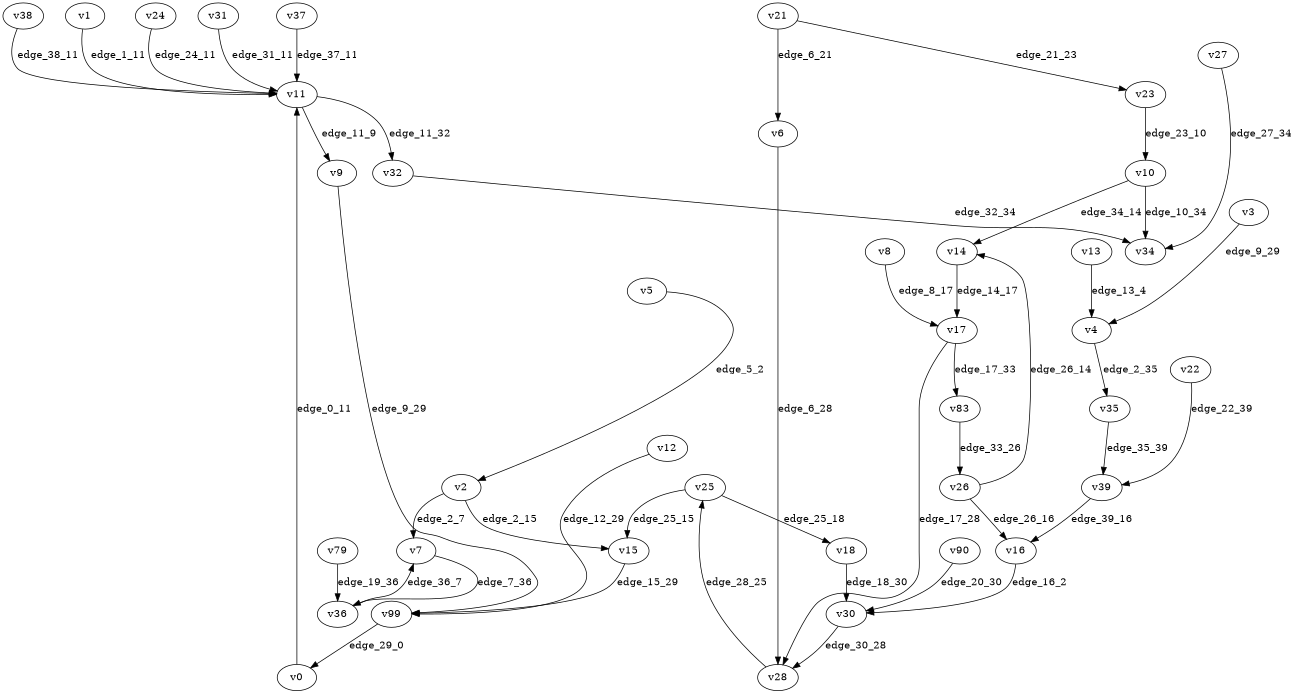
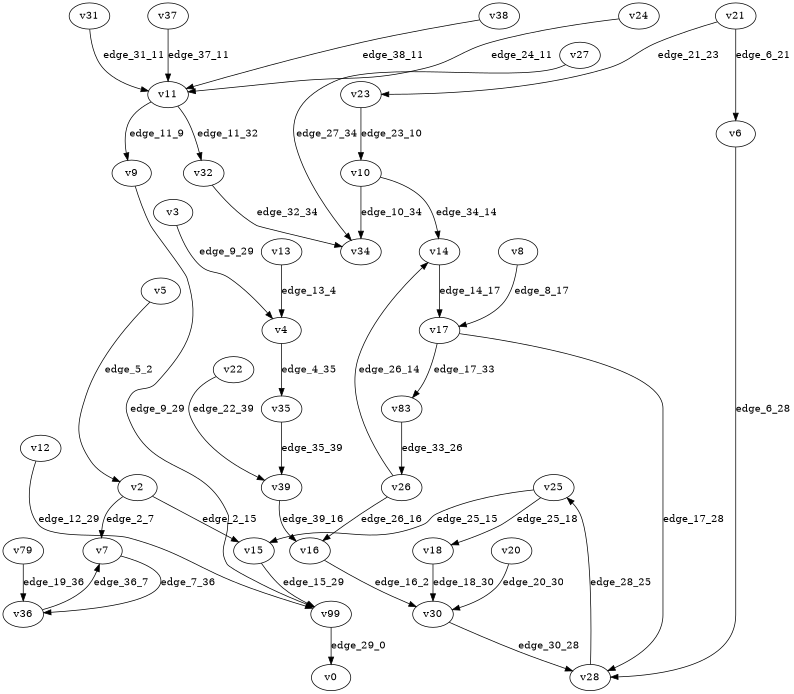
  digraph {
    node [player=1]
    v11 [player=-1]
    v0
    v9 [player=0]
    v32
-   v1
    v2 [player=-1]
    v7 [player=0]
    v15 [player=0]
    v36 [player=-1]
    n10 [label=v99 player=-1]
    v3 [player=0]
    v4 [player=-1]
    v35 [player=0]
    v39 [player=-1]
    v5
    v6 [player=-1]
    v28
    v21
    v23 [player=-1]
    v25 [player=-1]
    v17 [player=-1]
    v8
    n23 [label=v83 player=0]
    v34 [player=-1]
    v10
    v14 [player=0]
    v12
    v13
    v16 [player=0]
    v30 [player=-1]
    v26 [player=-1]
    v18
    n33 [label=v79 player=0]
-   v20 [label=v90]
+   v20
    v22 [player=0]
    v24
    v27 [player=0]
    v31 [player=0]
    v37 [player=0]
    v38
    v11 -> v9 [label=edge_11_9 probability=0.367953]
    v11 -> v32 [label=edge_11_32 probability=0.632047]
-   v0 -> v11 [discount=0.618395 label=edge_0_11 weight=3.973443]
    v9 -> n10 [discount=0.462227 label=edge_9_29 weight=0.270113]
    v32 -> v34 [discount=0.328977 label=edge_32_34 weight=-6.547672]
-   v1 -> v11 [discount=0.190492 label=edge_1_11 weight=-9.786176]
    v2 -> v7 [label=edge_2_7 probability=0.353652]
    v2 -> v15 [label=edge_2_15 probability=0.646348]
    v7 -> v36 [discount=0.851892 label=edge_7_36 weight=-2.542290]
    v15 -> n10 [discount=0.821529 label=edge_15_29 weight=-2.925881]
    v36 -> v7 [label=edge_36_7 probability=1.000000]
    n10 -> v0 [label=edge_29_0 probability=1.000000]
    v3 -> v4 [discount=0.705563 label=edge_9_29 weight=0.736346]
-   v4 -> v35 [label=edge_2_35 probability=1.000000]
+   v4 -> v35 [label=edge_4_35 probability=1.000000]
    v35 -> v39 [discount=0.673229 label=edge_35_39 weight=1.131816]
    v39 -> v16 [label=edge_39_16 probability=1.000000]
    v5 -> v2 [discount=0.239024 label=edge_5_2 weight=-6.820790]
    v6 -> v28 [label=edge_6_28 probability=0.647830]
    v28 -> v25 [discount=0.542163 label=edge_28_25 weight=2.196870]
    v21 -> v6 [label=edge_6_21 probability=0.352170]
    v21 -> v23 [discount=0.511172 label=edge_21_23 weight=-1.642112]
    v23 -> v10 [label=edge_23_10 probability=0.357962]
    v25 -> v15 [label=edge_25_15 probability=0.652987]
    v25 -> v18 [label=edge_25_18 probability=0.347013]
    v17 -> v28 [label=edge_17_28 probability=0.503715]
    v17 -> n23 [label=edge_17_33 probability=0.496285]
    v8 -> v17 [discount=0.866975 label=edge_8_17 weight=2.245096]
    n23 -> v26 [discount=0.842437 label=edge_33_26 weight=5.447294]
    v10 -> v34 [discount=0.637837 label=edge_10_34 weight=5.457066]
    v10 -> v14 [label=edge_34_14 probability=1.000000]
    v14 -> v17 [discount=0.634747 label=edge_14_17 weight=8.318828]
    v12 -> n10 [discount=0.712778 label=edge_12_29 weight=-5.028300]
    v13 -> v4 [discount=0.233076 label=edge_13_4 weight=4.726286]
    v16 -> v30 [discount=0.301466 label=edge_16_2 weight=-1.794256]
    v30 -> v28 [label=edge_30_28 probability=1.000000]
    v26 -> v14 [label=edge_26_14 probability=0.660686]
    v26 -> v16 [label=edge_26_16 probability=0.339314]
    v18 -> v30 [discount=0.502258 label=edge_18_30 weight=9.137103]
    n33 -> v36 [discount=0.792953 label=edge_19_36 weight=5.795230]
    v20 -> v30 [discount=0.559624 label=edge_20_30 weight=2.748317]
    v22 -> v39 [discount=0.750555 label=edge_22_39 weight=-3.258073]
    v24 -> v11 [discount=0.544262 label=edge_24_11 weight=-8.013666]
    v27 -> v34 [discount=0.564070 label=edge_27_34 weight=0.116677]
    v31 -> v11 [discount=0.764566 label=edge_31_11 weight=5.305691]
    v37 -> v11 [discount=0.887239 label=edge_37_11 weight=8.821189]
    v38 -> v11 [discount=0.446438 label=edge_38_11 weight=-7.661176]
  }
